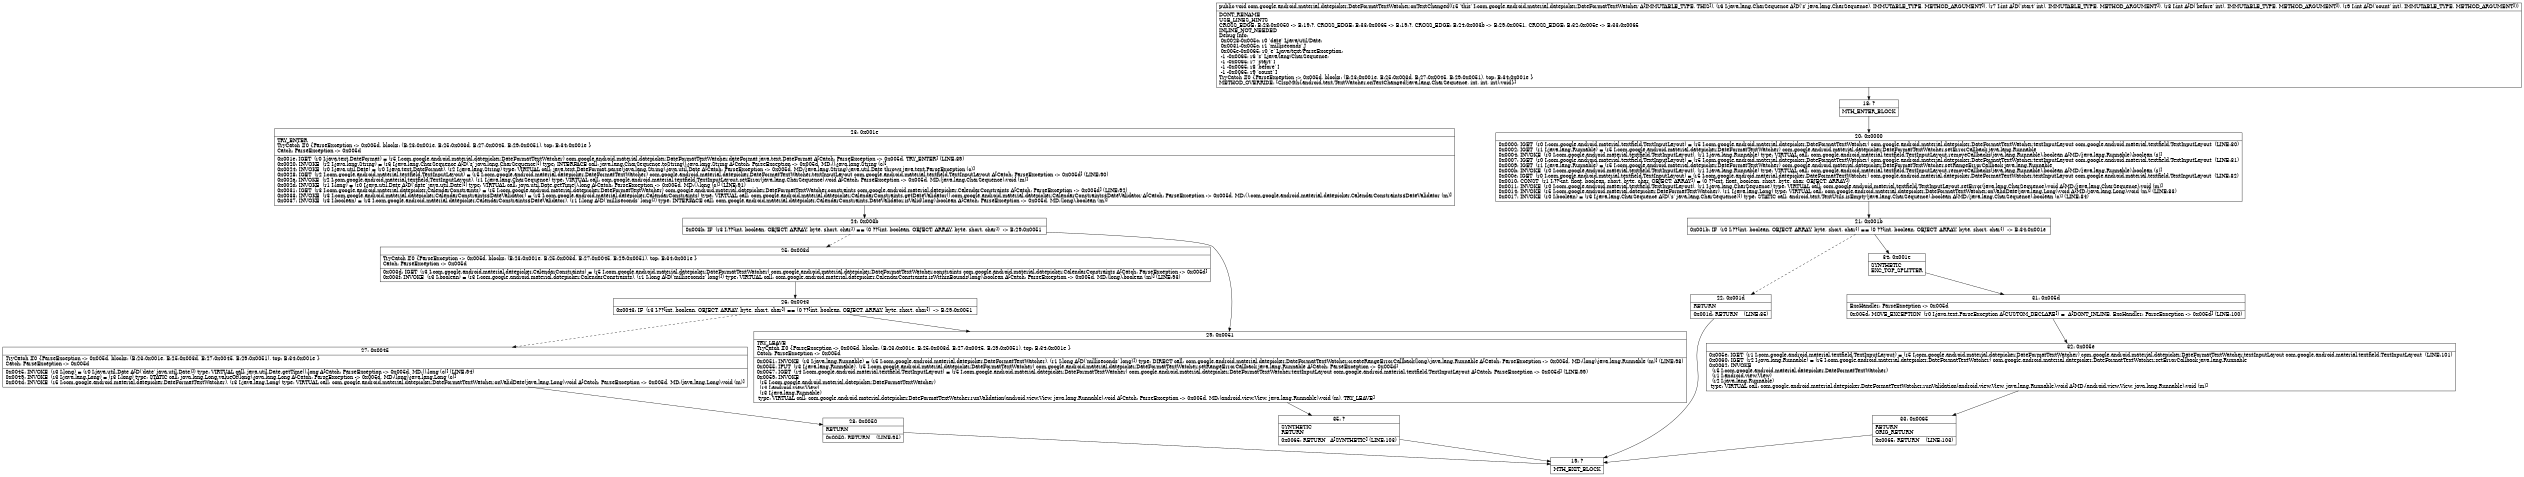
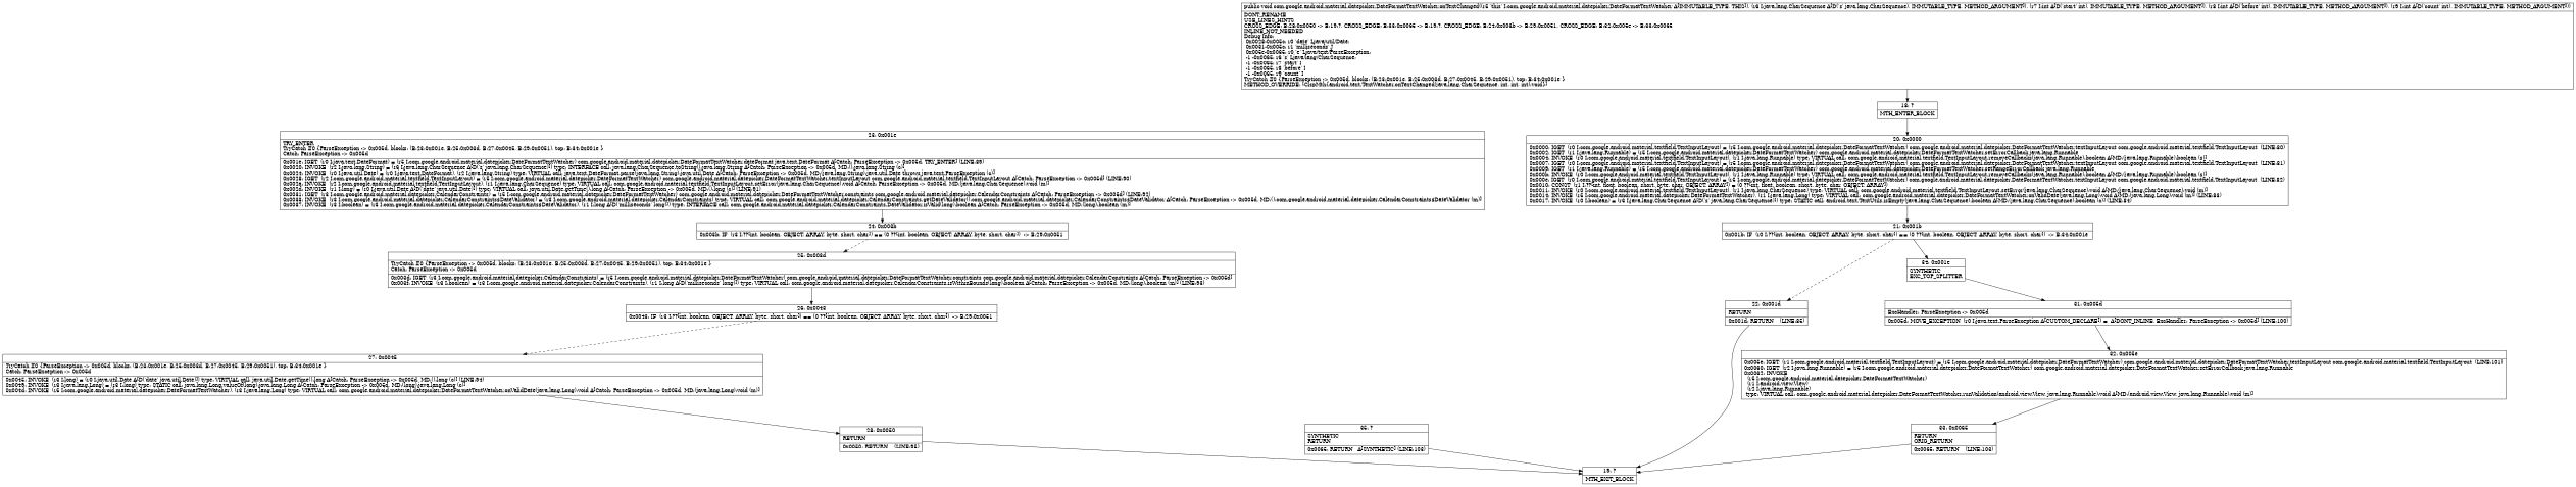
  digraph {
    node [shape=record]
    n1 [label="{18\:\ ?|MTH_ENTER_BLOCK\l}"]
    n2 [label="{20\:\ 0x0000|0x0000: IGET  (r0 I:com.google.android.material.textfield.TextInputLayout) = (r5 I:com.google.android.material.datepicker.DateFormatTextWatcher) com.google.android.material.datepicker.DateFormatTextWatcher.textInputLayout com.google.android.material.textfield.TextInputLayout  (LINE:80)\l0x0002: IGET  (r1 I:java.lang.Runnable) = (r5 I:com.google.android.material.datepicker.DateFormatTextWatcher) com.google.android.material.datepicker.DateFormatTextWatcher.setErrorCallback java.lang.Runnable \l0x0004: INVOKE  (r0 I:com.google.android.material.textfield.TextInputLayout), (r1 I:java.lang.Runnable) type: VIRTUAL call: com.google.android.material.textfield.TextInputLayout.removeCallbacks(java.lang.Runnable):boolean A[MD:(java.lang.Runnable):boolean (s)]\l0x0007: IGET  (r0 I:com.google.android.material.textfield.TextInputLayout) = (r5 I:com.google.android.material.datepicker.DateFormatTextWatcher) com.google.android.material.datepicker.DateFormatTextWatcher.textInputLayout com.google.android.material.textfield.TextInputLayout  (LINE:81)\l0x0009: IGET  (r1 I:java.lang.Runnable) = (r5 I:com.google.android.material.datepicker.DateFormatTextWatcher) com.google.android.material.datepicker.DateFormatTextWatcher.setRangeErrorCallback java.lang.Runnable \l0x000b: INVOKE  (r0 I:com.google.android.material.textfield.TextInputLayout), (r1 I:java.lang.Runnable) type: VIRTUAL call: com.google.android.material.textfield.TextInputLayout.removeCallbacks(java.lang.Runnable):boolean A[MD:(java.lang.Runnable):boolean (s)]\l0x000e: IGET  (r0 I:com.google.android.material.textfield.TextInputLayout) = (r5 I:com.google.android.material.datepicker.DateFormatTextWatcher) com.google.android.material.datepicker.DateFormatTextWatcher.textInputLayout com.google.android.material.textfield.TextInputLayout  (LINE:82)\l0x0010: CONST  (r1 I:??[int, float, boolean, short, byte, char, OBJECT, ARRAY]) = (0 ??[int, float, boolean, short, byte, char, OBJECT, ARRAY]) \l0x0011: INVOKE  (r0 I:com.google.android.material.textfield.TextInputLayout), (r1 I:java.lang.CharSequence) type: VIRTUAL call: com.google.android.material.textfield.TextInputLayout.setError(java.lang.CharSequence):void A[MD:(java.lang.CharSequence):void (m)]\l0x0014: INVOKE  (r5 I:com.google.android.material.datepicker.DateFormatTextWatcher), (r1 I:java.lang.Long) type: VIRTUAL call: com.google.android.material.datepicker.DateFormatTextWatcher.onValidDate(java.lang.Long):void A[MD:(java.lang.Long):void (m)] (LINE:83)\l0x0017: INVOKE  (r0 I:boolean) = (r6 I:java.lang.CharSequence A[D('s' java.lang.CharSequence)]) type: STATIC call: android.text.TextUtils.isEmpty(java.lang.CharSequence):boolean A[MD:(java.lang.CharSequence):boolean (c)] (LINE:84)\l}"]
    n3 [label="{21\:\ 0x001b|0x001b: IF  (r0 I:??[int, boolean, OBJECT, ARRAY, byte, short, char]) == (0 ??[int, boolean, OBJECT, ARRAY, byte, short, char])  \-\> B:34:0x001e \l}"]
    n4 [label="{22\:\ 0x001d|RETURN\l|0x001d: RETURN    (LINE:85)\l}"]
    n5 [label="{34\:\ 0x001e|SYNTHETIC\lEXC_TOP_SPLITTER\l}"]
    n6 [label="{19\:\ ?|MTH_EXIT_BLOCK\l}"]
    n7 [label="{31\:\ 0x005d|ExcHandler: ParseException \-\> 0x005d\l|0x005d: MOVE_EXCEPTION  (r0 I:java.text.ParseException A[CUSTOM_DECLARE]) =  A[DONT_INLINE, ExcHandler: ParseException \-\> 0x005d] (LINE:100)\l}"]
    n8 [label="{23\:\ 0x001e|TRY_ENTER\lTryCatch #0 \{ParseException \-\> 0x005d, blocks: (B:23:0x001e, B:25:0x003d, B:27:0x0045, B:29:0x0051), top: B:34:0x001e \}\lCatch: ParseException \-\> 0x005d\l|0x001e: IGET  (r0 I:java.text.DateFormat) = (r5 I:com.google.android.material.datepicker.DateFormatTextWatcher) com.google.android.material.datepicker.DateFormatTextWatcher.dateFormat java.text.DateFormat A[Catch: ParseException \-\> 0x005d, TRY_ENTER] (LINE:89)\l0x0020: INVOKE  (r2 I:java.lang.String) = (r6 I:java.lang.CharSequence A[D('s' java.lang.CharSequence)]) type: INTERFACE call: java.lang.CharSequence.toString():java.lang.String A[Catch: ParseException \-\> 0x005d, MD:():java.lang.String (c)]\l0x0024: INVOKE  (r0 I:java.util.Date) = (r0 I:java.text.DateFormat), (r2 I:java.lang.String) type: VIRTUAL call: java.text.DateFormat.parse(java.lang.String):java.util.Date A[Catch: ParseException \-\> 0x005d, MD:(java.lang.String):java.util.Date throws java.text.ParseException (c)]\l0x0028: IGET  (r2 I:com.google.android.material.textfield.TextInputLayout) = (r5 I:com.google.android.material.datepicker.DateFormatTextWatcher) com.google.android.material.datepicker.DateFormatTextWatcher.textInputLayout com.google.android.material.textfield.TextInputLayout A[Catch: ParseException \-\> 0x005d] (LINE:90)\l0x002a: INVOKE  (r2 I:com.google.android.material.textfield.TextInputLayout), (r1 I:java.lang.CharSequence) type: VIRTUAL call: com.google.android.material.textfield.TextInputLayout.setError(java.lang.CharSequence):void A[Catch: ParseException \-\> 0x005d, MD:(java.lang.CharSequence):void (m)]\l0x002d: INVOKE  (r1 I:long) = (r0 I:java.util.Date A[D('date' java.util.Date)]) type: VIRTUAL call: java.util.Date.getTime():long A[Catch: ParseException \-\> 0x005d, MD:():long (c)] (LINE:91)\l0x0031: IGET  (r3 I:com.google.android.material.datepicker.CalendarConstraints) = (r5 I:com.google.android.material.datepicker.DateFormatTextWatcher) com.google.android.material.datepicker.DateFormatTextWatcher.constraints com.google.android.material.datepicker.CalendarConstraints A[Catch: ParseException \-\> 0x005d] (LINE:92)\l0x0033: INVOKE  (r3 I:com.google.android.material.datepicker.CalendarConstraints$DateValidator) = (r3 I:com.google.android.material.datepicker.CalendarConstraints) type: VIRTUAL call: com.google.android.material.datepicker.CalendarConstraints.getDateValidator():com.google.android.material.datepicker.CalendarConstraints$DateValidator A[Catch: ParseException \-\> 0x005d, MD:():com.google.android.material.datepicker.CalendarConstraints$DateValidator (m)]\l0x0037: INVOKE  (r3 I:boolean) = (r3 I:com.google.android.material.datepicker.CalendarConstraints$DateValidator), (r1 I:long A[D('milliseconds' long)]) type: INTERFACE call: com.google.android.material.datepicker.CalendarConstraints.DateValidator.isValid(long):boolean A[Catch: ParseException \-\> 0x005d, MD:(long):boolean (m)]\l}"]
    n9 [label="{24\:\ 0x003b|0x003b: IF  (r3 I:??[int, boolean, OBJECT, ARRAY, byte, short, char]) == (0 ??[int, boolean, OBJECT, ARRAY, byte, short, char])  \-\> B:29:0x0051 \l}"]
    n10 [label="{32\:\ 0x005e|0x005e: IGET  (r1 I:com.google.android.material.textfield.TextInputLayout) = (r5 I:com.google.android.material.datepicker.DateFormatTextWatcher) com.google.android.material.datepicker.DateFormatTextWatcher.textInputLayout com.google.android.material.textfield.TextInputLayout  (LINE:101)\l0x0060: IGET  (r2 I:java.lang.Runnable) = (r5 I:com.google.android.material.datepicker.DateFormatTextWatcher) com.google.android.material.datepicker.DateFormatTextWatcher.setErrorCallback java.lang.Runnable \l0x0062: INVOKE  \l  (r5 I:com.google.android.material.datepicker.DateFormatTextWatcher)\l  (r1 I:android.view.View)\l  (r2 I:java.lang.Runnable)\l type: VIRTUAL call: com.google.android.material.datepicker.DateFormatTextWatcher.runValidation(android.view.View, java.lang.Runnable):void A[MD:(android.view.View, java.lang.Runnable):void (m)]\l}"]
    n11 [label="{25\:\ 0x003d|TryCatch #0 \{ParseException \-\> 0x005d, blocks: (B:23:0x001e, B:25:0x003d, B:27:0x0045, B:29:0x0051), top: B:34:0x001e \}\lCatch: ParseException \-\> 0x005d\l|0x003d: IGET  (r3 I:com.google.android.material.datepicker.CalendarConstraints) = (r5 I:com.google.android.material.datepicker.DateFormatTextWatcher) com.google.android.material.datepicker.DateFormatTextWatcher.constraints com.google.android.material.datepicker.CalendarConstraints A[Catch: ParseException \-\> 0x005d]\l0x003f: INVOKE  (r3 I:boolean) = (r3 I:com.google.android.material.datepicker.CalendarConstraints), (r1 I:long A[D('milliseconds' long)]) type: VIRTUAL call: com.google.android.material.datepicker.CalendarConstraints.isWithinBounds(long):boolean A[Catch: ParseException \-\> 0x005d, MD:(long):boolean (m)] (LINE:93)\l}"]
-   n12 [label="{29\:\ 0x0051|TRY_LEAVE\lTryCatch #0 \{ParseException \-\> 0x005d, blocks: (B:23:0x001e, B:25:0x003d, B:27:0x0045, B:29:0x0051), top: B:34:0x001e \}\lCatch: ParseException \-\> 0x005d\l|0x0051: INVOKE  (r3 I:java.lang.Runnable) = (r5 I:com.google.android.material.datepicker.DateFormatTextWatcher), (r1 I:long A[D('milliseconds' long)]) type: DIRECT call: com.google.android.material.datepicker.DateFormatTextWatcher.createRangeErrorCallback(long):java.lang.Runnable A[Catch: ParseException \-\> 0x005d, MD:(long):java.lang.Runnable (m)] (LINE:98)\l0x0055: IPUT  (r3 I:java.lang.Runnable), (r5 I:com.google.android.material.datepicker.DateFormatTextWatcher) com.google.android.material.datepicker.DateFormatTextWatcher.setRangeErrorCallback java.lang.Runnable A[Catch: ParseException \-\> 0x005d]\l0x0057: IGET  (r4 I:com.google.android.material.textfield.TextInputLayout) = (r5 I:com.google.android.material.datepicker.DateFormatTextWatcher) com.google.android.material.datepicker.DateFormatTextWatcher.textInputLayout com.google.android.material.textfield.TextInputLayout A[Catch: ParseException \-\> 0x005d] (LINE:99)\l0x0059: INVOKE  \l  (r5 I:com.google.android.material.datepicker.DateFormatTextWatcher)\l  (r4 I:android.view.View)\l  (r3 I:java.lang.Runnable)\l type: VIRTUAL call: com.google.android.material.datepicker.DateFormatTextWatcher.runValidation(android.view.View, java.lang.Runnable):void A[Catch: ParseException \-\> 0x005d, MD:(android.view.View, java.lang.Runnable):void (m), TRY_LEAVE]\l}"]
    n13 [label="{26\:\ 0x0043|0x0043: IF  (r3 I:??[int, boolean, OBJECT, ARRAY, byte, short, char]) == (0 ??[int, boolean, OBJECT, ARRAY, byte, short, char])  \-\> B:29:0x0051 \l}"]
    n14 [label="{35\:\ ?|SYNTHETIC\lRETURN\l|0x0065: RETURN   A[SYNTHETIC] (LINE:103)\l}"]
    n15 [label="{27\:\ 0x0045|TryCatch #0 \{ParseException \-\> 0x005d, blocks: (B:23:0x001e, B:25:0x003d, B:27:0x0045, B:29:0x0051), top: B:34:0x001e \}\lCatch: ParseException \-\> 0x005d\l|0x0045: INVOKE  (r3 I:long) = (r0 I:java.util.Date A[D('date' java.util.Date)]) type: VIRTUAL call: java.util.Date.getTime():long A[Catch: ParseException \-\> 0x005d, MD:():long (c)] (LINE:94)\l0x0049: INVOKE  (r3 I:java.lang.Long) = (r3 I:long) type: STATIC call: java.lang.Long.valueOf(long):java.lang.Long A[Catch: ParseException \-\> 0x005d, MD:(long):java.lang.Long (c)]\l0x004d: INVOKE  (r5 I:com.google.android.material.datepicker.DateFormatTextWatcher), (r3 I:java.lang.Long) type: VIRTUAL call: com.google.android.material.datepicker.DateFormatTextWatcher.onValidDate(java.lang.Long):void A[Catch: ParseException \-\> 0x005d, MD:(java.lang.Long):void (m)]\l}"]
    n16 [label="{28\:\ 0x0050|RETURN\l|0x0050: RETURN    (LINE:95)\l}"]
    n17 [label="{33\:\ 0x0065|RETURN\lORIG_RETURN\l|0x0065: RETURN    (LINE:103)\l}"]
    n18 [label="{public void com.google.android.material.datepicker.DateFormatTextWatcher.onTextChanged((r5 'this' I:com.google.android.material.datepicker.DateFormatTextWatcher A[IMMUTABLE_TYPE, THIS]), (r6 I:java.lang.CharSequence A[D('s' java.lang.CharSequence), IMMUTABLE_TYPE, METHOD_ARGUMENT]), (r7 I:int A[D('start' int), IMMUTABLE_TYPE, METHOD_ARGUMENT]), (r8 I:int A[D('before' int), IMMUTABLE_TYPE, METHOD_ARGUMENT]), (r9 I:int A[D('count' int), IMMUTABLE_TYPE, METHOD_ARGUMENT]))  | DONT_RENAME\lUSE_LINES_HINTS\lCROSS_EDGE: B:28:0x0050 \-\> B:19:?, CROSS_EDGE: B:33:0x0065 \-\> B:19:?, CROSS_EDGE: B:24:0x003b \-\> B:29:0x0051, CROSS_EDGE: B:32:0x005e \-\> B:33:0x0065\lINLINE_NOT_NEEDED\lDebug Info:\l  0x0028\-0x005c: r0 'date' Ljava\/util\/Date;\l  0x0031\-0x005c: r1 'milliseconds' J\l  0x005e\-0x0065: r0 'e' Ljava\/text\/ParseException;\l  \-1 \-0x0065: r6 's' Ljava\/lang\/CharSequence;\l  \-1 \-0x0065: r7 'start' I\l  \-1 \-0x0065: r8 'before' I\l  \-1 \-0x0065: r9 'count' I\lTryCatch #0 \{ParseException \-\> 0x005d, blocks: (B:23:0x001e, B:25:0x003d, B:27:0x0045, B:29:0x0051), top: B:34:0x001e \}\lMETHOD_OVERRIDE: [ClspMth\{android.text.TextWatcher.onTextChanged(java.lang.CharSequence, int, int, int):void\}]\l}"]
    n1 -> n2
    n2 -> n3
    n3 -> n4 [style=dashed]
    n3 -> n5
    n4 -> n6
    n5 -> n7
    n7 -> n10
    n8 -> n9
    n9 -> n11 [style=dashed]
-   n9 -> n12
    n10 -> n17
    n11 -> n13
-   n12 -> n14
-   n13 -> n12
    n13 -> n15 [style=dashed]
    n14 -> n6
    n15 -> n16
    n16 -> n6
    n17 -> n6
    n18 -> n1
  }
